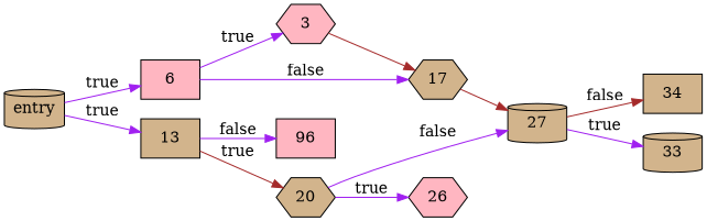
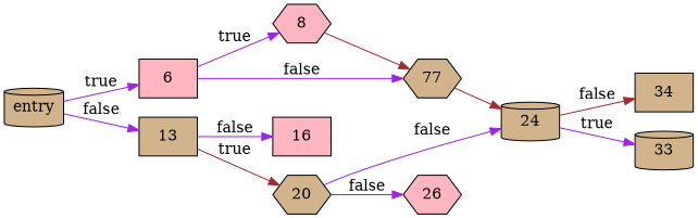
  digraph {
    rankdir=LR
    node [fillcolor=tan shape=box style=filled]
    edge [color=purple]
    n1 [label=entry shape=cylinder]
    6 [fillcolor=lightpink]
    13
-   8 [fillcolor=lightpink shape=hexagon label=3]
-   17 [shape=hexagon]
-   16 [fillcolor=lightpink label=96]
+   8 [fillcolor=lightpink shape=hexagon]
+   17 [shape=hexagon label=77]
+   16 [fillcolor=lightpink]
    20 [shape=hexagon]
-   27 [shape=cylinder]
+   27 [shape=cylinder label=24]
    26 [fillcolor=lightpink shape=hexagon]
    34
    33 [shape=cylinder]
    n1 -> 6 [label=true]
-   n1 -> 13 [label=true]
+   n1 -> 13 [label=false]
    6 -> 8 [label=true]
    6 -> 17 [label=false]
    13 -> 16 [label=false]
    13 -> 20 [color=brown label=true]
    8 -> 17 [color=brown]
    17 -> 27 [color=brown]
    20 -> 27 [label=false]
-   20 -> 26 [label=true]
+   20 -> 26 [label=false]
    27 -> 34 [color=brown label=false]
    27 -> 33 [label=true]
  }
